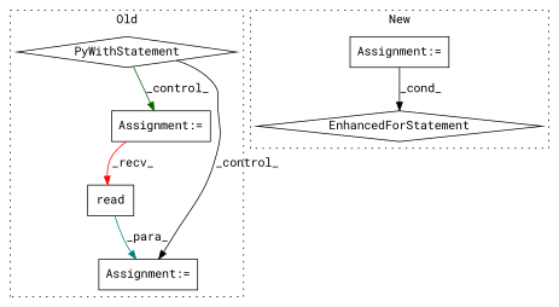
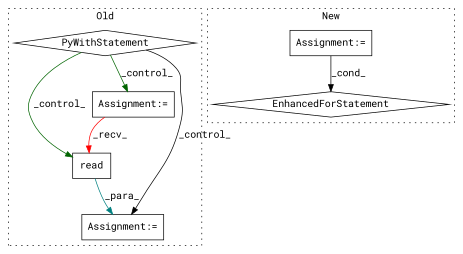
  digraph {
    fontname="Roboto Mono"
    node [a=7 fontname="Roboto Mono" shape=box]
    edge [color=darkgreen fontname="Roboto Mono"]
    n1 [a=32 l=6 label=read s=11115]
    n2 [l=4 label="Assignment:=" s=11031]
    n3 [a=104 l="10,2" label=PyWithStatement s="10982,11011" shape=diamond]
    n4 [l=2 label="Assignment:=" s=11108]
    n5 [a=70 l="65,2" label=EnhancedForStatement s="11084,11176" shape=diamond]
    n6 [l=1 label="Assignment:=" s=11054]
    subgraph cluster_1 {
      label=Old
      style=dotted
      n1
      n2
      n3
      n4
    }
    subgraph cluster_2 {
      label=New
      style=dotted
      n5
      n6
    }
    n1 -> n4 [color=teal label=_para_]
    n2 -> n1 [color=red label=_recv_]
+   n3 -> n1 [label=_control_]
    n3 -> n2 [label=_control_]
    n3 -> n4 [color=black label=_control_]
    n6 -> n5 [color=black label=_cond_]
  }
